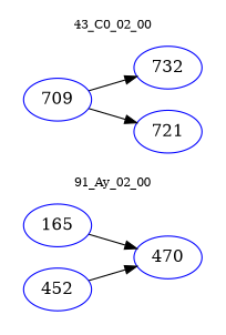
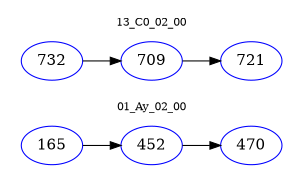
  digraph {
    rankdir=LR
    node [color=blue]
    edge [color=black]
    n1 [label=165]
    n2 [label=452]
    n3 [label=470]
    n4 [label=721]
    n5 [label=709]
    n6 [label=732]
    subgraph cluster_1 {
      color=white
      fontsize=10
-     label="91_Ay_02_00"
+     label="01_Ay_02_00"
      n1
      n2
      n3
    }
    subgraph cluster_2 {
      color=white
      fontsize=10
-     label="43_C0_02_00"
+     label="13_C0_02_00"
      n4
      n5
      n6
    }
-   n1 -> n3
+   n1 -> n2
    n2 -> n3
    n5 -> n4
-   n5 -> n6
+   n6 -> n5
  }
